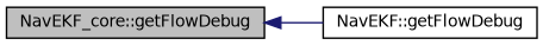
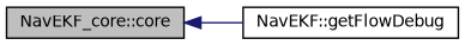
  digraph {
    rankdir=LR
    node [color=black fontname=Helvetica fontsize=10 shape=record style=filled]
-   n1 [fillcolor=grey75 fontcolor=black height=0.2 label="NavEKF_core::getFlowDebug" width=0.4]
+   n1 [fillcolor=grey75 fontcolor=black height=0.2 label="NavEKF_core::core" width=0.4]
    n2 [fillcolor=white height=0.2 label="NavEKF::getFlowDebug" width=0.4]
    n1 -> n2 [color=midnightblue dir=back fontname=Helvetica fontsize=10 labelfontname=Helvetica labelfontsize=10 style=solid]
  }
